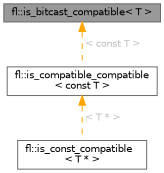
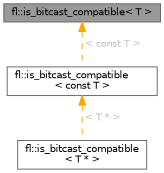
  digraph {
    fontname="DejaVu Sans"
    node [color=gray40 fillcolor=white fontname="DejaVu Sans" fontsize=10 shape=box style=filled]
    edge [color=orange dir=back fontcolor=grey fontname="DejaVu Sans" fontsize=10 labelfontname=Helvetica labelfontsize=10 style=dashed]
    n1 [fillcolor=grey60 fontcolor=black height=0.2 label="fl::is_bitcast_compatible\< T \>" width=0.4]
-   n2 [height=0.2 label="fl::is_compatible_compatible\l\< const T \>" width=0.4]
-   n3 [height=0.2 label="fl::is_const_compatible\l\< T * \>" width=0.4]
+   n2 [height=0.2 label="fl::is_bitcast_compatible\l\< const T \>" width=0.4]
+   n3 [height=0.2 label="fl::is_bitcast_compatible\l\< T * \>" width=0.4]
    n1 -> n2 [label=" \< const T \>"]
    n2 -> n3 [label=" \< T * \>"]
  }
